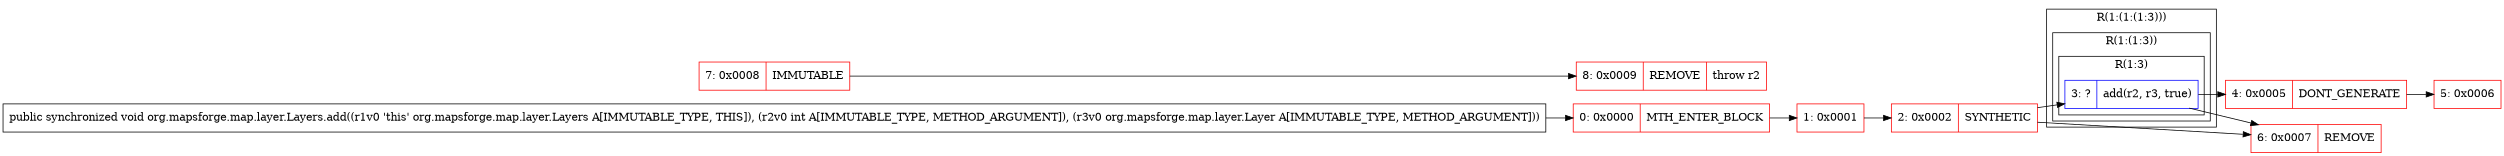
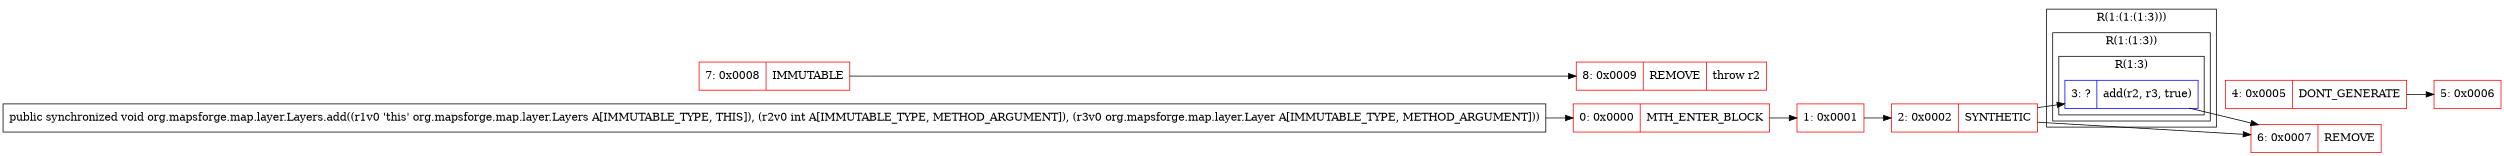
  digraph {
    rankdir=LR
    node [color=red shape=record]
    n1 [color=blue label="{3\:\ ?|add(r2, r3, true)\l}"]
    n2 [label="{4\:\ 0x0005|DONT_GENERATE\l}"]
    n3 [label="{6\:\ 0x0007|REMOVE\l}"]
    n4 [label="{5\:\ 0x0006}"]
    n5 [label="{0\:\ 0x0000|MTH_ENTER_BLOCK\l}"]
    n6 [label="{1\:\ 0x0001}"]
    n7 [label="{2\:\ 0x0002|SYNTHETIC\l}"]
    n8 [label="{7\:\ 0x0008|IMMUTABLE\l}"]
    n9 [label="{8\:\ 0x0009|REMOVE\l|throw r2\l}"]
    n10 [label="{public synchronized void org.mapsforge.map.layer.Layers.add((r1v0 'this' org.mapsforge.map.layer.Layers A[IMMUTABLE_TYPE, THIS]), (r2v0 int A[IMMUTABLE_TYPE, METHOD_ARGUMENT]), (r3v0 org.mapsforge.map.layer.Layer A[IMMUTABLE_TYPE, METHOD_ARGUMENT])) }" color=""]
    subgraph cluster_1 {
      label="R(1:(1:(1:3)))"
      subgraph cluster_2 {
        label="R(1:(1:3))"
        subgraph cluster_3 {
          label="R(1:3)"
          n1
        }
      }
    }
-   n1 -> n2
    n1 -> n3
    n2 -> n4
    n5 -> n6
    n6 -> n7
    n7 -> n1
    n7 -> n3
    n8 -> n9
    n10 -> n5
  }
